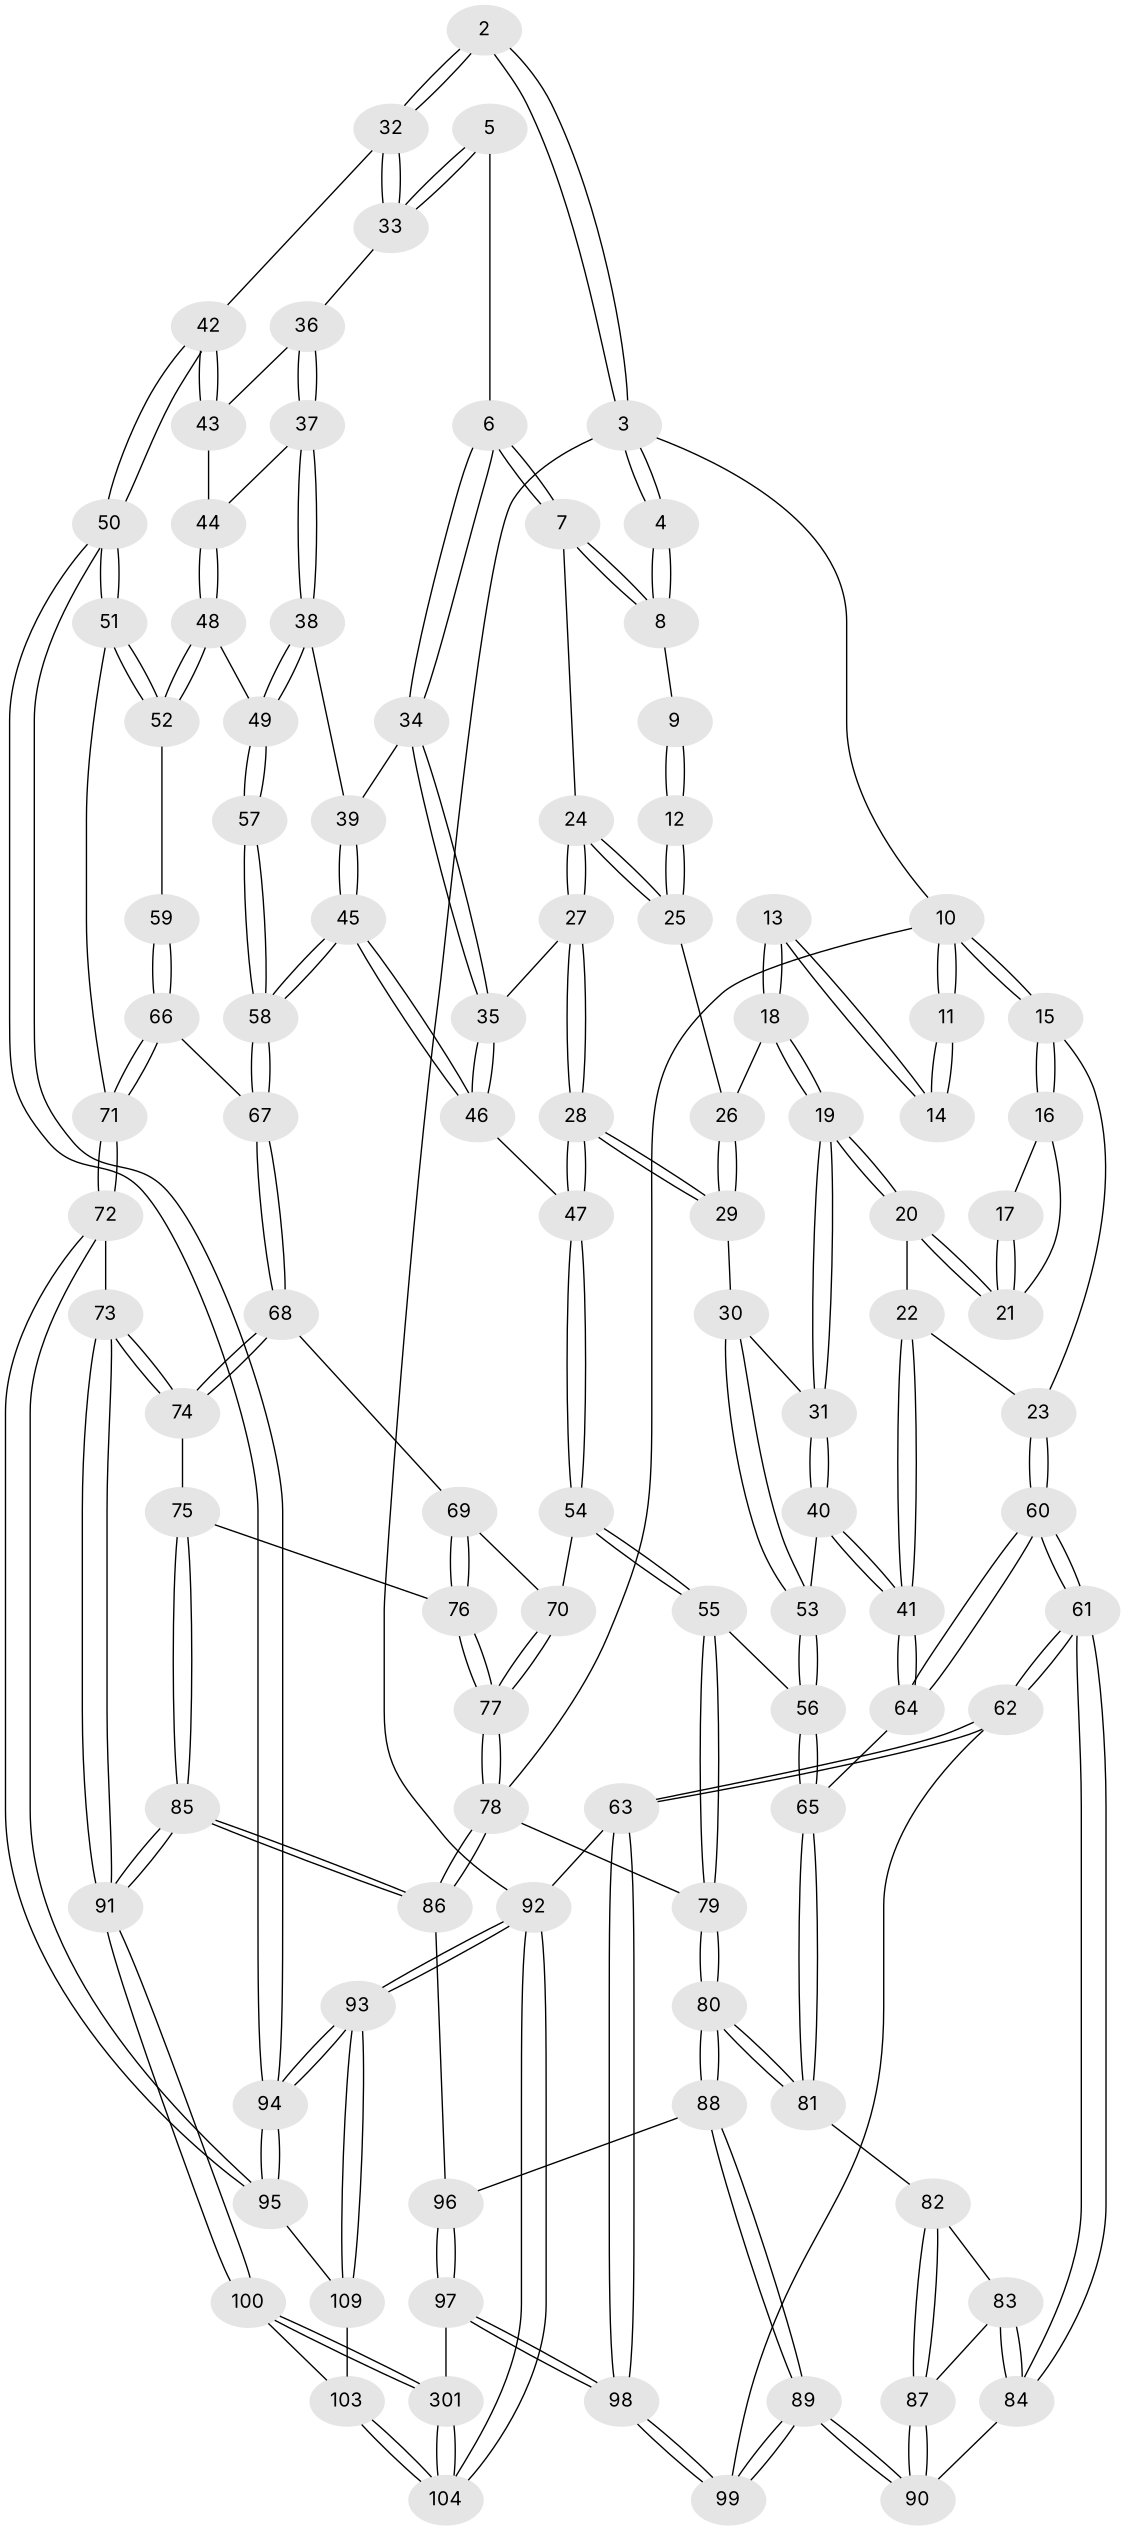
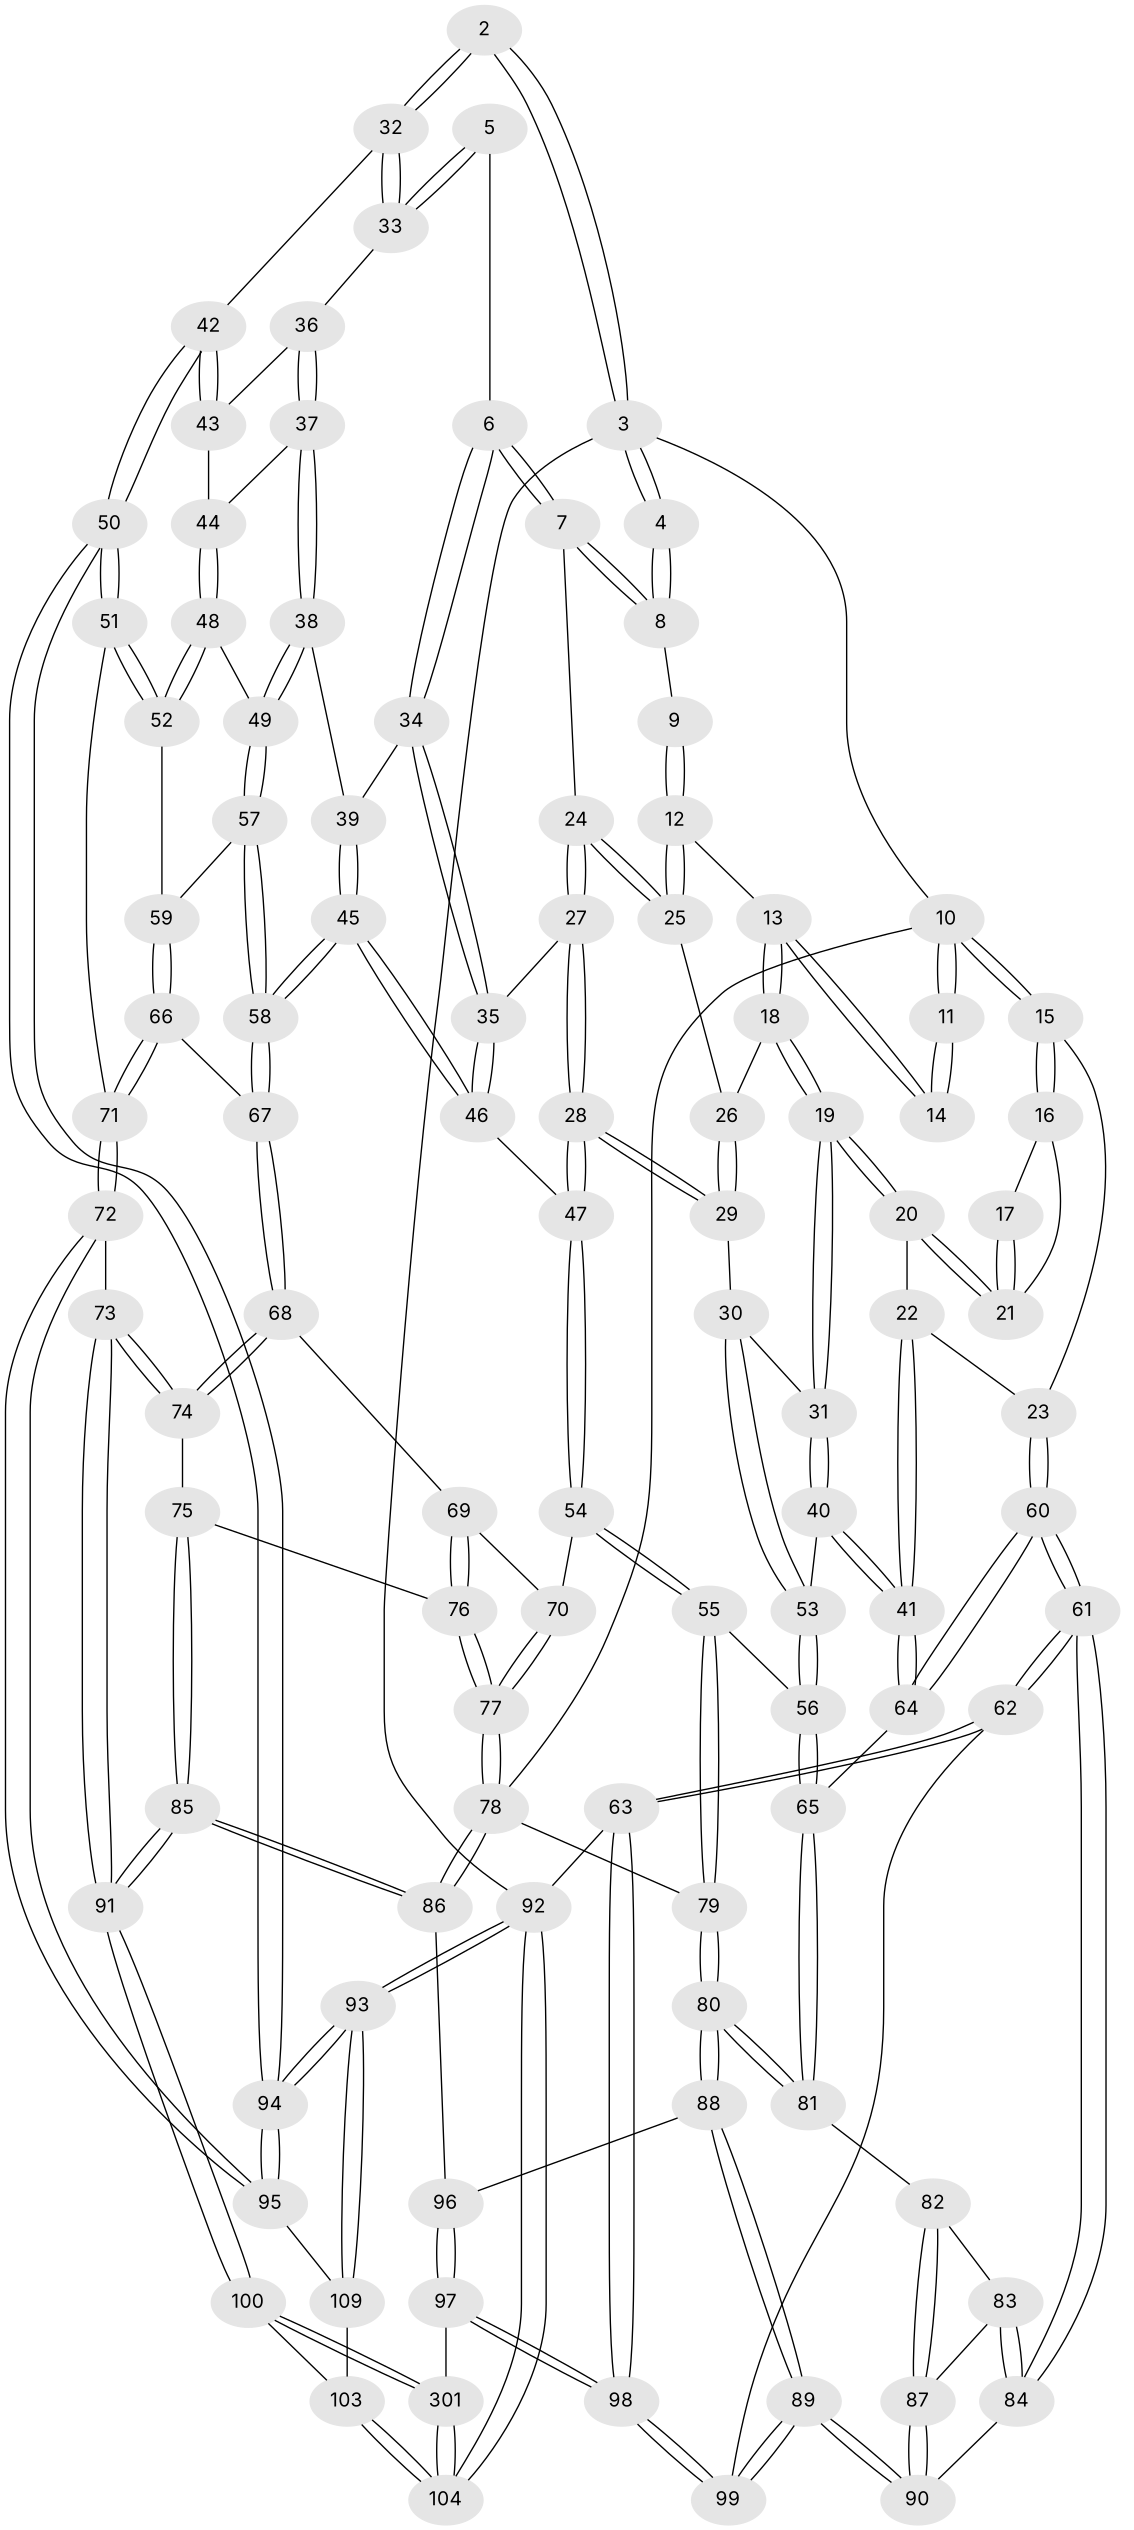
  graph {
    fontname=Inter
    node [color=gray90 fontname=Inter style=filled]
    edge [fontname=Inter]
    2
    3
    32
    5
    6
    33
    4
    10
    92
    42
    8
    11
    15
    78
    93
    104
    9
    7
    34
    36
    24
    35
    39
    25
    27
    12
    13
    14
    16
    23
    63
    98
    18
    26
    19
    17
    21
    60
    20
    31
    29
    22
    40
    41
    64
    61
    28
    30
    47
    46
    54
    53
    56
    43
    50
    37
    45
    38
    44
    49
    48
    57
    58
    65
    51
    94
    52
    67
    55
    70
    59
    71
    95
    72
    66
    79
    77
    80
    81
    68
    62
    84
    99
    90
    82
    69
    74
    76
    75
    73
    91
    n92 [label=109]
    100
    85
    86
    96
    88
    89
    83
    87
    97
    n102 [label=301]
    103
    2 -- 3
    2 -- 3
    2 -- 32
    2 -- 32
    3 -- 4
    3 -- 4
    3 -- 10
    3 -- 92
    32 -- 33
    32 -- 33
    32 -- 42
    5 -- 6
    5 -- 33
    5 -- 33
    6 -- 7
    6 -- 7
    6 -- 34
    6 -- 34
    33 -- 36
    4 -- 8
    4 -- 8
    10 -- 11
    10 -- 11
    10 -- 15
    10 -- 15
    10 -- 78
    92 -- 93
    92 -- 93
    92 -- 104
    92 -- 104
    42 -- 43
    42 -- 43
    42 -- 50
    42 -- 50
    8 -- 9
    11 -- 14
    11 -- 14
    15 -- 16
    15 -- 16
    15 -- 23
    78 -- 79
    78 -- 86
    78 -- 86
    93 -- 94
    93 -- 94
    93 -- n92
    93 -- n92
    9 -- 12
    9 -- 12
    7 -- 8
    7 -- 8
    7 -- 24
    34 -- 35
    34 -- 35
    34 -- 39
    36 -- 43
    36 -- 37
    36 -- 37
    24 -- 25
    24 -- 25
    24 -- 27
    24 -- 27
    35 -- 46
    35 -- 46
    39 -- 45
    39 -- 45
    25 -- 26
    27 -- 35
    27 -- 28
    27 -- 28
    12 -- 25
    12 -- 25
+   12 -- 13
    13 -- 14
    13 -- 14
    13 -- 18
    13 -- 18
    16 -- 17
    16 -- 21
    23 -- 60
    23 -- 60
    63 -- 92
    63 -- 98
    63 -- 98
    98 -- 99
    98 -- 99
    18 -- 26
    18 -- 19
    18 -- 19
    26 -- 29
    26 -- 29
    19 -- 20
    19 -- 20
    19 -- 31
    19 -- 31
    17 -- 21
    17 -- 21
    60 -- 64
    60 -- 64
    60 -- 61
    60 -- 61
    20 -- 21
    20 -- 21
    20 -- 22
    31 -- 40
    31 -- 40
    29 -- 30
    22 -- 23
    22 -- 41
    22 -- 41
    40 -- 41
    40 -- 41
    40 -- 53
    41 -- 64
    41 -- 64
    64 -- 65
    61 -- 62
    61 -- 62
    61 -- 84
    61 -- 84
    28 -- 29
    28 -- 29
    28 -- 47
    28 -- 47
    30 -- 31
    30 -- 53
    30 -- 53
    47 -- 54
    47 -- 54
    46 -- 47
    54 -- 55
    54 -- 55
    54 -- 70
    53 -- 56
    53 -- 56
    56 -- 65
    56 -- 65
    43 -- 44
    50 -- 51
    50 -- 51
    50 -- 94
    50 -- 94
    37 -- 38
    37 -- 38
    37 -- 44
    45 -- 46
    45 -- 46
    45 -- 58
    45 -- 58
    38 -- 39
    38 -- 49
    38 -- 49
    44 -- 48
    44 -- 48
    49 -- 57
    49 -- 57
    48 -- 49
    48 -- 52
    48 -- 52
    57 -- 58
    57 -- 58
+   57 -- 59
    58 -- 67
    58 -- 67
    65 -- 81
    65 -- 81
    51 -- 52
    51 -- 52
    51 -- 71
    94 -- 95
    94 -- 95
    52 -- 59
    67 -- 68
    67 -- 68
    55 -- 56
    55 -- 79
    55 -- 79
    70 -- 77
    70 -- 77
    59 -- 66
    59 -- 66
    71 -- 72
    71 -- 72
    95 -- n92
    72 -- 95
    72 -- 95
    72 -- 73
    66 -- 67
    66 -- 71
    66 -- 71
    79 -- 80
    79 -- 80
    77 -- 78
    77 -- 78
    80 -- 81
    80 -- 81
    80 -- 88
    80 -- 88
    81 -- 82
    68 -- 69
    68 -- 74
    68 -- 74
    62 -- 63
    62 -- 63
    62 -- 99
    84 -- 90
    82 -- 83
    82 -- 87
    82 -- 87
    69 -- 70
    69 -- 76
    69 -- 76
    74 -- 75
    76 -- 77
    76 -- 77
    75 -- 76
    75 -- 85
    75 -- 85
    73 -- 74
    73 -- 74
    73 -- 91
    73 -- 91
    91 -- 100
    91 -- 100
    n92 -- 103
    100 -- n102
    100 -- n102
    100 -- 103
    85 -- 91
    85 -- 91
    85 -- 86
    85 -- 86
    86 -- 96
    96 -- 97
    96 -- 97
    88 -- 96
    88 -- 89
    88 -- 89
    89 -- 99
    89 -- 99
    89 -- 90
    89 -- 90
    83 -- 84
    83 -- 84
    83 -- 87
    87 -- 90
    87 -- 90
    97 -- 98
    97 -- 98
    97 -- n102
    n102 -- 104
    n102 -- 104
    103 -- 104
    103 -- 104
  }
